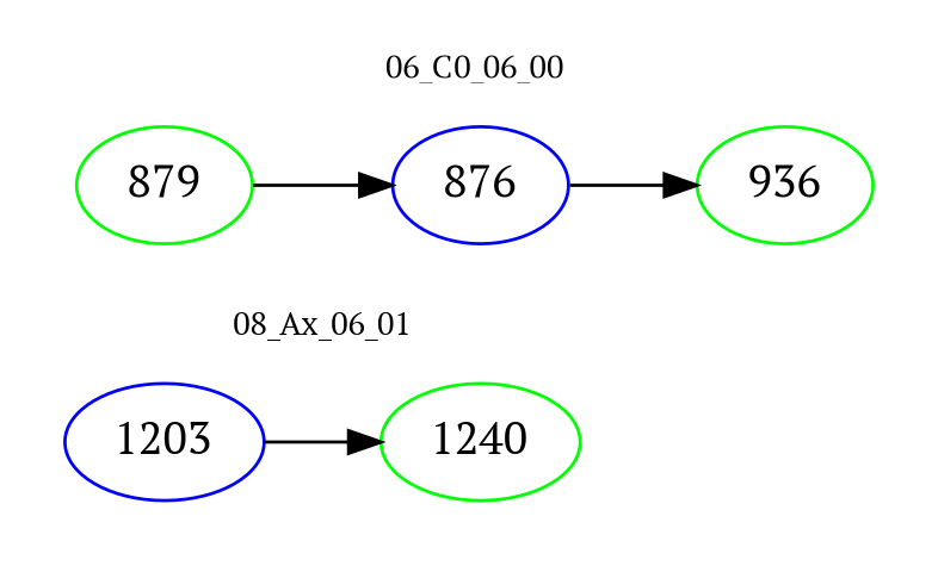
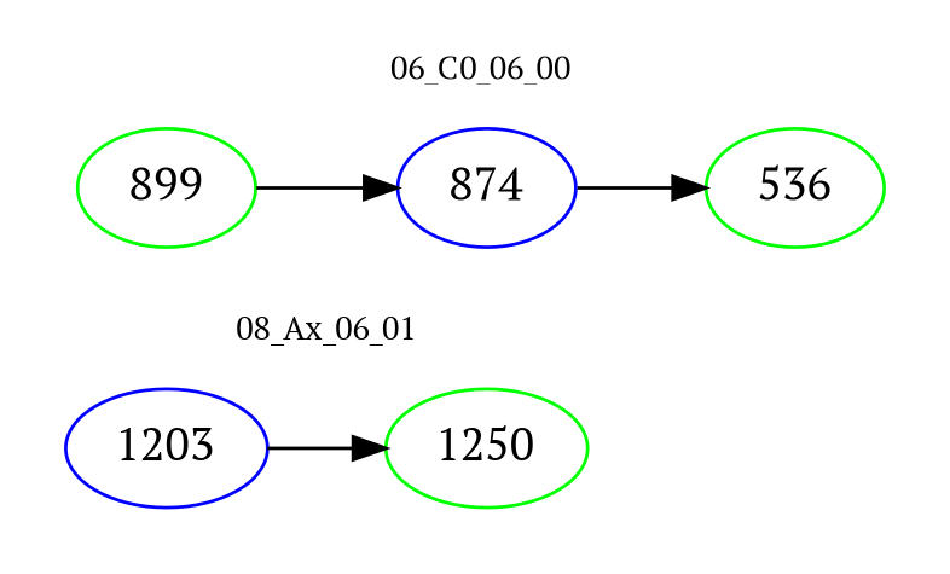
  digraph {
    fontname="PT Serif"
    rankdir=LR
    node [color=green fontname="PT Serif"]
    edge [color=black fontname="PT Serif"]
    n1 [color=blue label=1203]
-   n2 [label=1240]
-   n3 [label=879]
-   n4 [color=blue label=876]
-   n5 [label=936]
+   n2 [label=1250]
+   n3 [label=899]
+   n4 [color=blue label=874]
+   n5 [label=536]
    subgraph cluster_1 {
      color=white
      fontsize=10
      label="08_Ax_06_01"
      n1
      n2
    }
    subgraph cluster_2 {
      color=white
      fontsize=10
      label="06_C0_06_00"
      n3
      n4
      n5
    }
    n1 -> n2
    n3 -> n4
    n4 -> n5
  }
